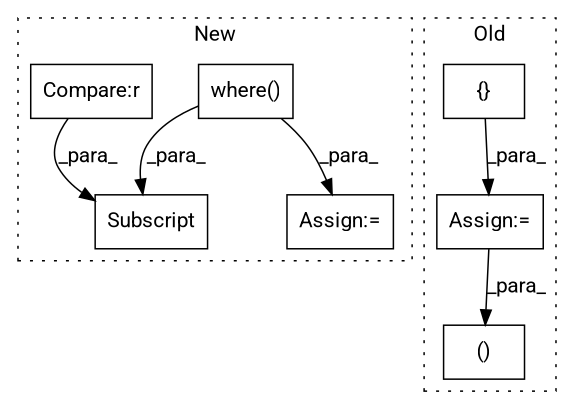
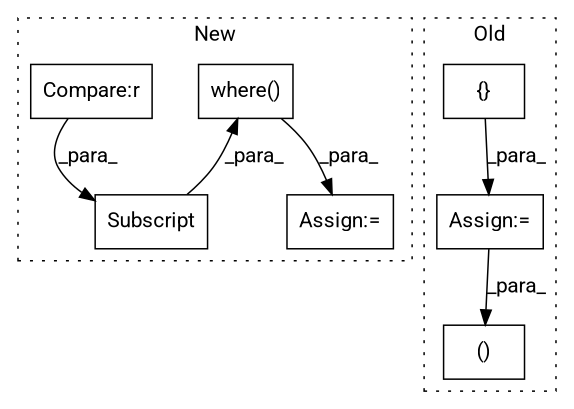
  digraph {
    fontname=Roboto
    node [a=68 fontname=Roboto l=3 shape=box]
    edge [fontname=Roboto]
    n1 [a=75 l="25,11" label="where()" s="4044,4171"]
    n2 [label="Assign:=" s=4041]
    n3 [a=40 l=87 label="Compare:r" s=3928]
    n4 [a=63 l="25,0" label=Subscript s="4069,0"]
    n5 [a=59 l="1,0" label="{}" s="4012,4038"]
    n6 [label="Assign:=" s=3975]
    n7 [a=54 l=28 label="()" s=4357]
    subgraph cluster_1 {
      label=New
      style=dotted
      n1
      n2
      n3
      n4
    }
    subgraph cluster_2 {
      label=Old
      style=dotted
      n5
      n6
      n7
    }
    n1 -> n2 [label=_para_]
    n3 -> n4 [label=_para_]
-   n1 -> n4 [label=_para_]
+   n4 -> n1 [label=_para_]
    n5 -> n6 [label=_para_]
    n6 -> n7 [label=_para_]
  }
